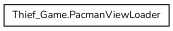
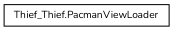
  digraph {
    rankdir=LR
    fontname=Nunito
-   n1 [color=black fillcolor=white fontname=Nunito fontsize=10 height=0.2 label="Thief_Game.PacmanViewLoader" shape=record style=filled width=0.4]
+   n1 [color=black fillcolor=white fontname=Nunito fontsize=10 height=0.2 label="Thief_Thief.PacmanViewLoader" shape=record style=filled width=0.4]
  }
